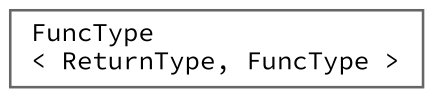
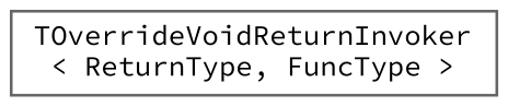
  digraph {
    rankdir=LR
    fontname="Source Code Pro"
-   n1 [color=grey40 fillcolor=white fontname="Source Code Pro" fontsize=10 height=0.2 label="FuncType\l\< ReturnType, FuncType \>" shape=box style=filled width=0.4]
+   n1 [color=grey40 fillcolor=white fontname="Source Code Pro" fontsize=10 height=0.2 label="TOverrideVoidReturnInvoker\l\< ReturnType, FuncType \>" shape=box style=filled width=0.4]
  }
